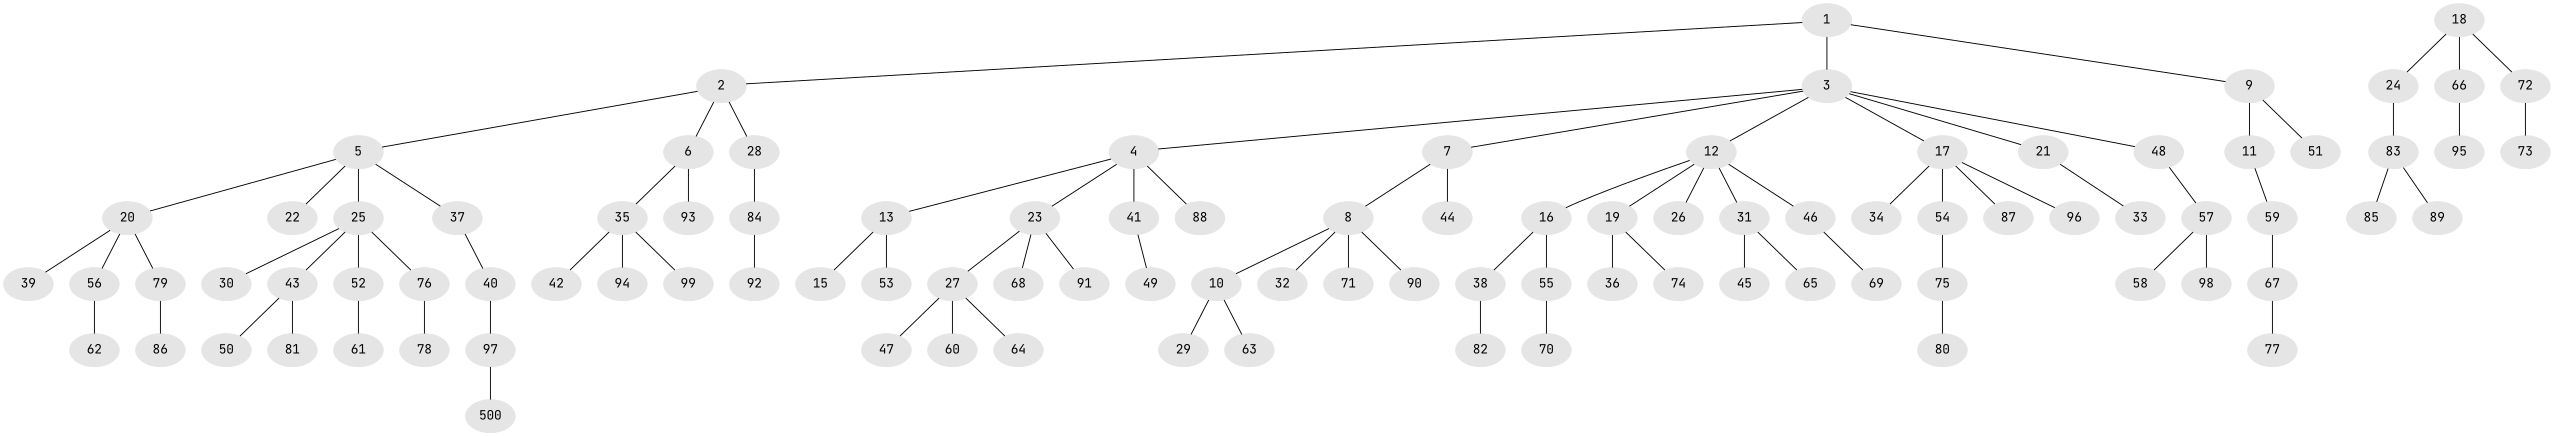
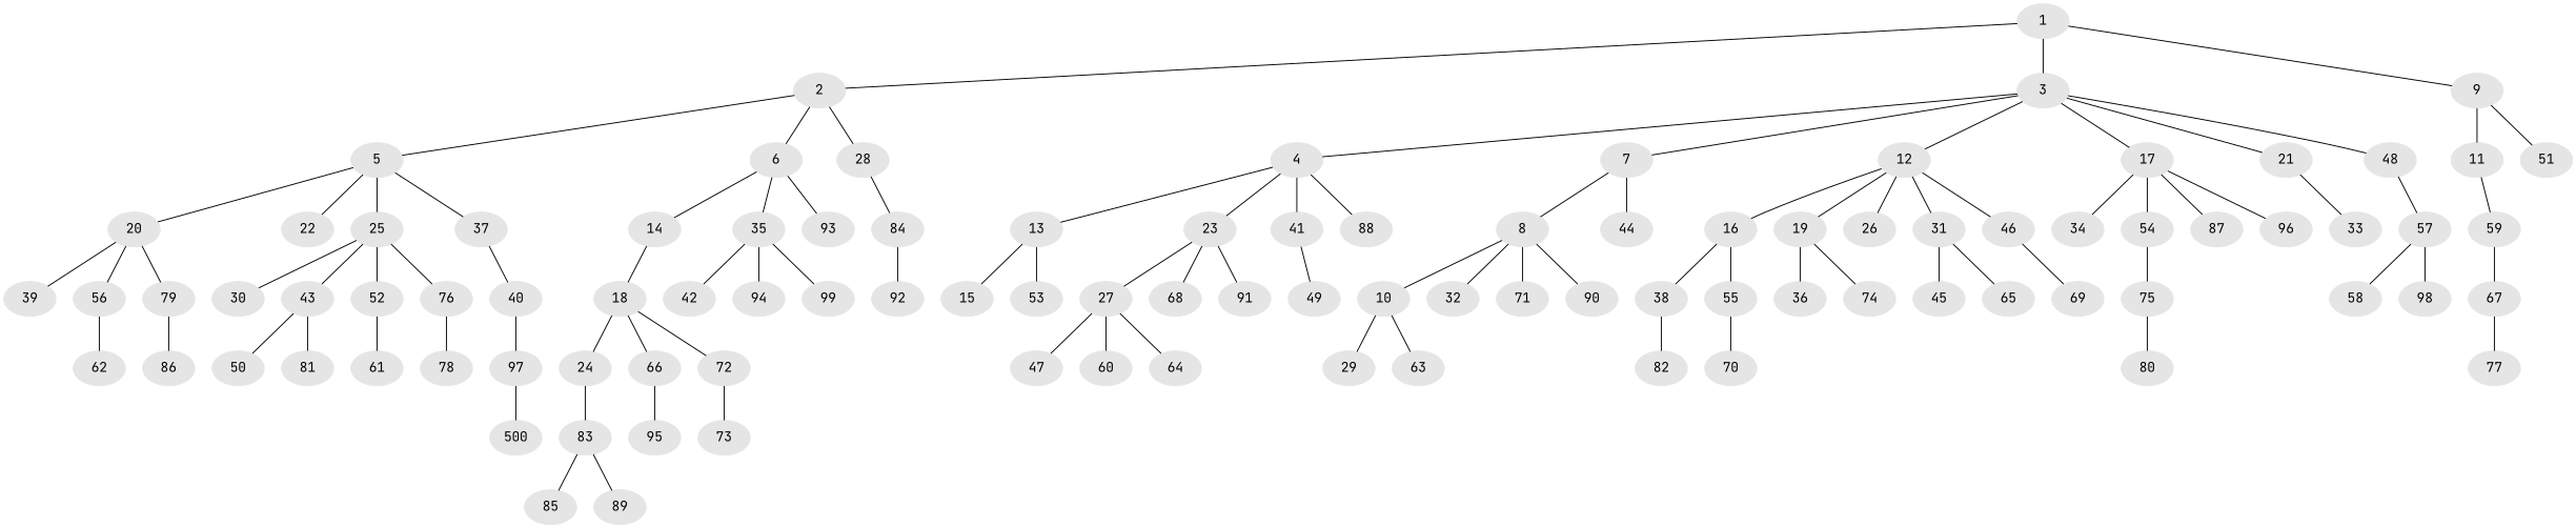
  graph {
    fontname="JetBrains Mono"
    node [color=gray90 fontname="JetBrains Mono" style=filled]
    edge [fontname="JetBrains Mono"]
    1
    2
    3
    9
    5
    6
    28
    4
    7
    12
    17
    21
    48
    11
    51
    20
    22
    25
    37
+   14
    35
    93
    84
    13
    23
    41
    88
    8
    44
    16
    19
    26
    31
    46
    34
    54
    87
    96
    33
    57
    15
    53
    27
    68
    91
    49
    39
    56
    79
    30
    43
    52
    76
    40
    18
    42
    94
    99
    10
    32
    71
    90
    29
    63
    59
    67
    38
    55
    36
    74
    45
    65
    69
    24
    66
    72
    82
    70
    75
    83
    95
    73
    62
    86
    47
    60
    64
    85
    89
    50
    81
    61
    78
    92
    97
    n96 [label=500]
    58
    98
    80
    77
    1 -- 2
    1 -- 3
    1 -- 9
    2 -- 5
    2 -- 6
    2 -- 28
    3 -- 4
    3 -- 7
    3 -- 12
    3 -- 17
    3 -- 21
    3 -- 48
    9 -- 11
    9 -- 51
    5 -- 20
    5 -- 22
    5 -- 25
    5 -- 37
+   6 -- 14
    6 -- 35
    6 -- 93
    28 -- 84
    4 -- 13
    4 -- 23
    4 -- 41
    4 -- 88
    7 -- 8
    7 -- 44
    12 -- 16
    12 -- 19
    12 -- 26
    12 -- 31
    12 -- 46
    17 -- 34
    17 -- 54
    17 -- 87
    17 -- 96
    21 -- 33
    48 -- 57
    11 -- 59
    20 -- 39
    20 -- 56
    20 -- 79
    25 -- 30
    25 -- 43
    25 -- 52
    25 -- 76
    37 -- 40
+   14 -- 18
    35 -- 42
    35 -- 94
    35 -- 99
    84 -- 92
    13 -- 15
    13 -- 53
    23 -- 27
    23 -- 68
    23 -- 91
    41 -- 49
    8 -- 10
    8 -- 32
    8 -- 71
    8 -- 90
    16 -- 38
    16 -- 55
    19 -- 36
    19 -- 74
    31 -- 45
    31 -- 65
    46 -- 69
    54 -- 75
    57 -- 58
    57 -- 98
    27 -- 47
    27 -- 60
    27 -- 64
    56 -- 62
    79 -- 86
    43 -- 50
    43 -- 81
    52 -- 61
    76 -- 78
    40 -- 97
    18 -- 24
    18 -- 66
    18 -- 72
    10 -- 29
    10 -- 63
    59 -- 67
    67 -- 77
    38 -- 82
    55 -- 70
    24 -- 83
    66 -- 95
    72 -- 73
    75 -- 80
    83 -- 85
    83 -- 89
    97 -- n96
  }
